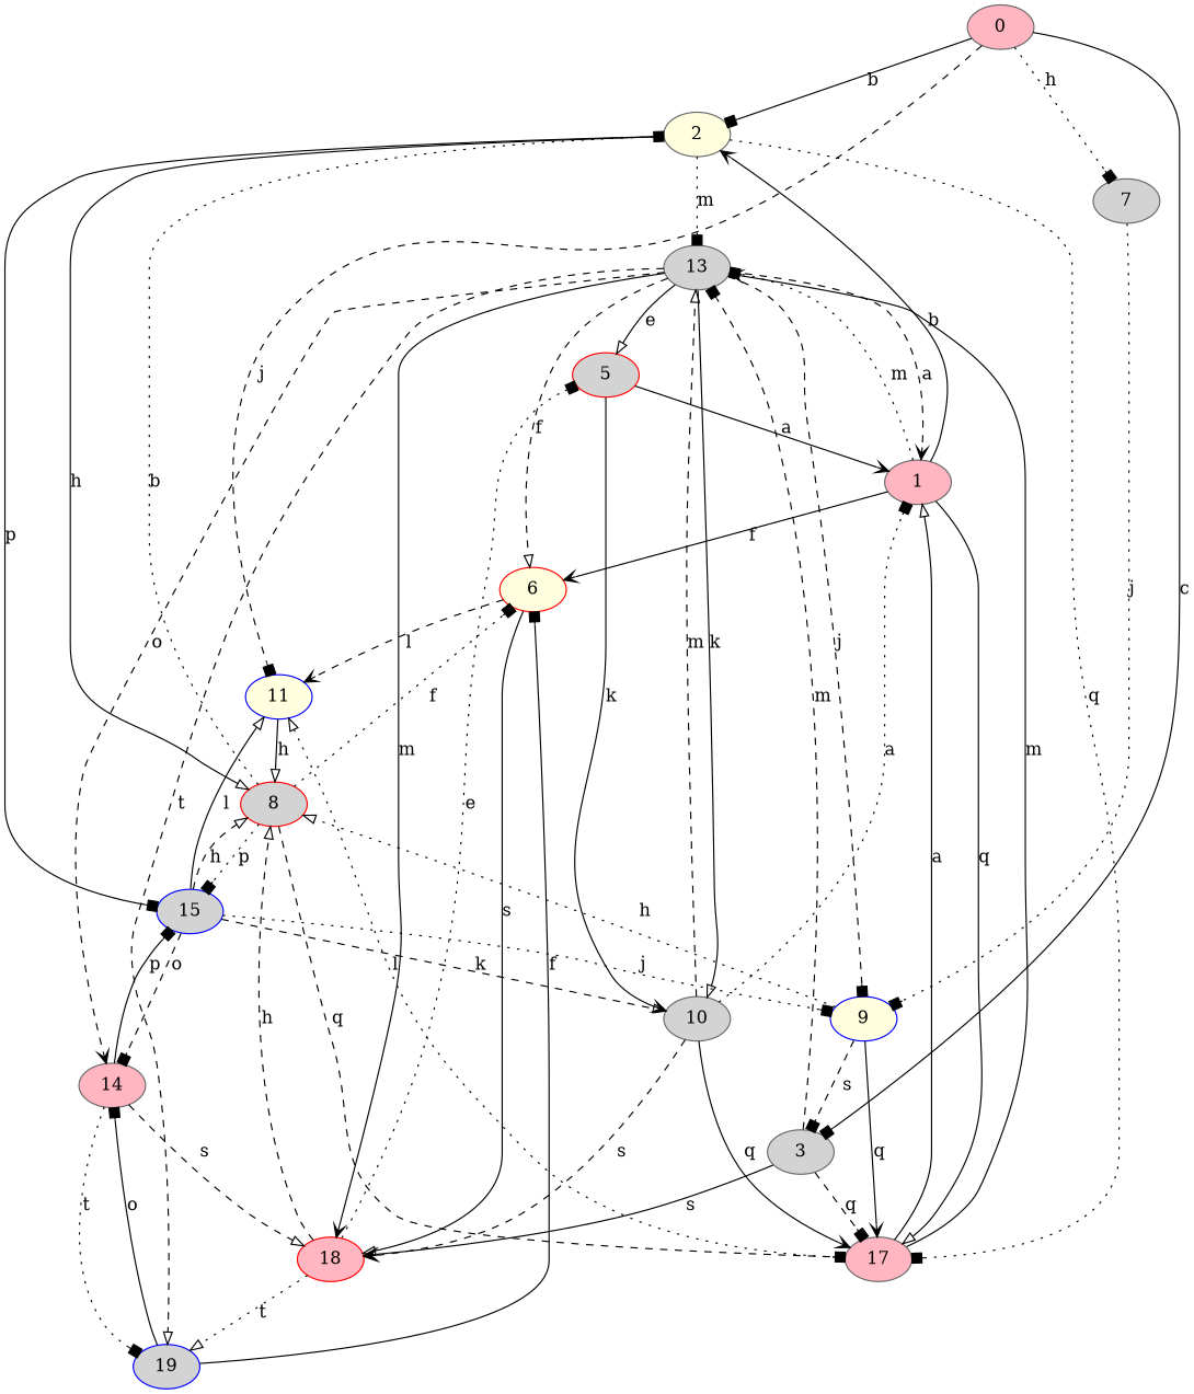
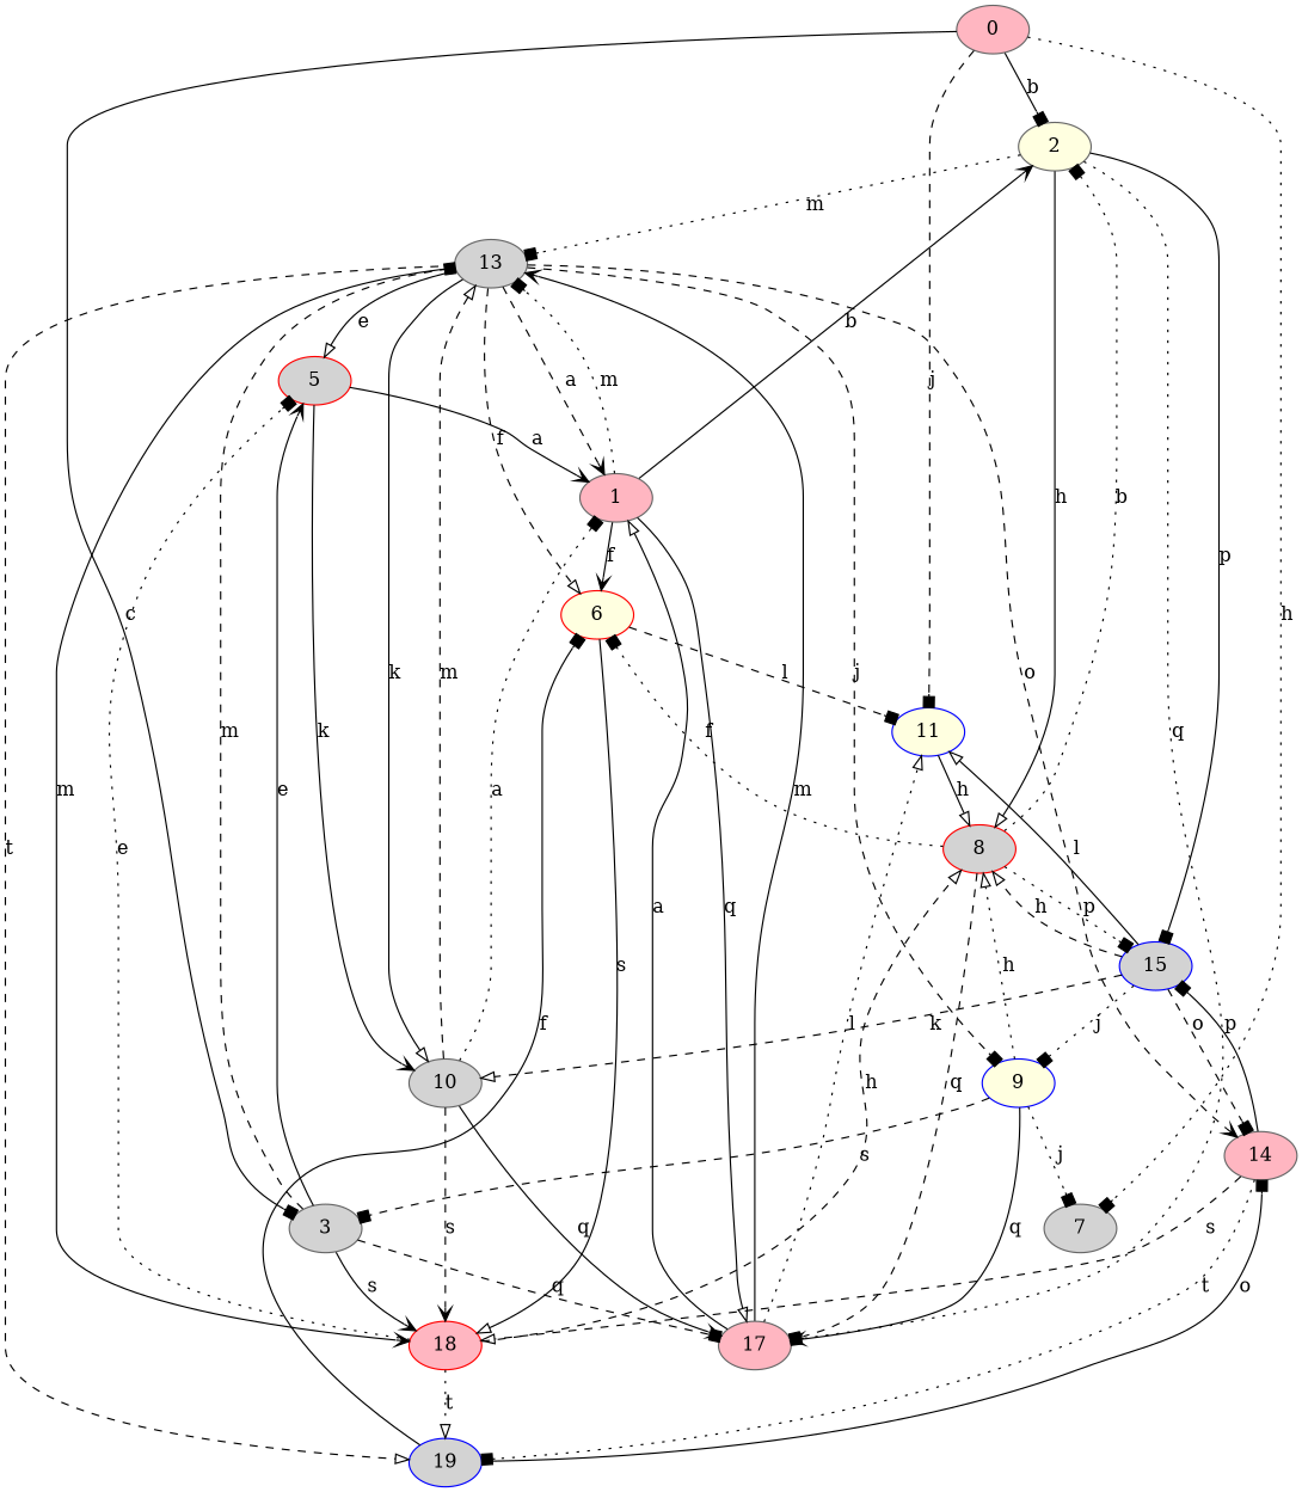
  strict digraph {
    node [color=gray40 fillcolor=lightgrey style=filled]
    edge [arrowhead=box style=solid]
    0 [fillcolor=lightpink]
    2 [fillcolor=lightyellow]
    3
    7
    11 [color=blue fillcolor=lightyellow]
    13
    17 [fillcolor=lightpink]
    8 [color=red]
    15 [color=blue]
    5 [color=red]
    18 [color=red fillcolor=lightpink]
    9 [color=blue fillcolor=lightyellow]
    1 [fillcolor=lightpink]
    6 [color=red fillcolor=lightyellow]
    10
    14 [fillcolor=lightpink]
    19 [color=blue]
    0 -> 2 [label=b]
    0 -> 3 [label=c]
    0 -> 7 [label=h style=dotted]
    0 -> 11 [label=j style=dashed]
    2 -> 13 [label=m style=dotted]
    2 -> 17 [label=q style=dotted]
    2 -> 8 [arrowhead=onormal label=h]
    2 -> 15 [label=p]
    3 -> 13 [label=m style=dashed]
    3 -> 17 [label=q style=dashed]
+   3 -> 5 [arrowhead=vee label=e]
    3 -> 18 [arrowhead=vee label=s]
-   7 -> 9 [label=j style=dotted]
+   9 -> 7 [label=j style=dotted]
    11 -> 8 [arrowhead=onormal label=h]
    13 -> 5 [arrowhead=onormal label=e]
    13 -> 18 [arrowhead=vee label=m]
    13 -> 9 [label=j style=dashed]
    13 -> 1 [arrowhead=vee label=a style=dashed]
    13 -> 6 [arrowhead=onormal label=f style=dashed]
    13 -> 10 [arrowhead=onormal label=k]
    13 -> 14 [arrowhead=vee label=o style=dashed]
    13 -> 19 [arrowhead=onormal label=t style=dashed]
    17 -> 11 [arrowhead=onormal label=l style=dotted]
    17 -> 13 [arrowhead=vee label=m]
    17 -> 1 [arrowhead=onormal label=a]
    8 -> 2 [label=b style=dotted]
    8 -> 17 [label=q style=dashed]
    8 -> 15 [label=p style=dotted]
    8 -> 6 [label=f style=dotted]
    15 -> 11 [arrowhead=onormal label=l]
    15 -> 8 [arrowhead=onormal label=h style=dashed]
    15 -> 9 [label=j style=dotted]
    15 -> 10 [arrowhead=onormal label=k style=dashed]
    15 -> 14 [label=o style=dashed]
    5 -> 1 [arrowhead=vee label=a]
    5 -> 10 [arrowhead=vee label=k]
    18 -> 8 [arrowhead=onormal label=h style=dashed]
    18 -> 5 [label=e style=dotted]
    18 -> 19 [arrowhead=onormal label=t style=dotted]
    9 -> 3 [label=s style=dashed]
    9 -> 17 [arrowhead=vee label=q]
    9 -> 8 [arrowhead=onormal label=h style=dotted]
    1 -> 2 [arrowhead=vee label=b]
    1 -> 13 [label=m style=dotted]
    1 -> 17 [arrowhead=onormal label=q]
    1 -> 6 [arrowhead=vee label=f]
-   6 -> 11 [arrowhead=vee label=l style=dashed]
+   6 -> 11 [label=l style=dashed]
    6 -> 18 [arrowhead=onormal label=s]
    10 -> 13 [arrowhead=onormal label=m style=dashed]
    10 -> 17 [arrowhead=vee label=q]
    10 -> 18 [arrowhead=vee label=s style=dashed]
    10 -> 1 [label=a style=dotted]
    14 -> 15 [label=p]
    14 -> 18 [arrowhead=onormal label=s style=dashed]
    14 -> 19 [label=t style=dotted]
    19 -> 6 [label=f]
    19 -> 14 [label=o]
  }
